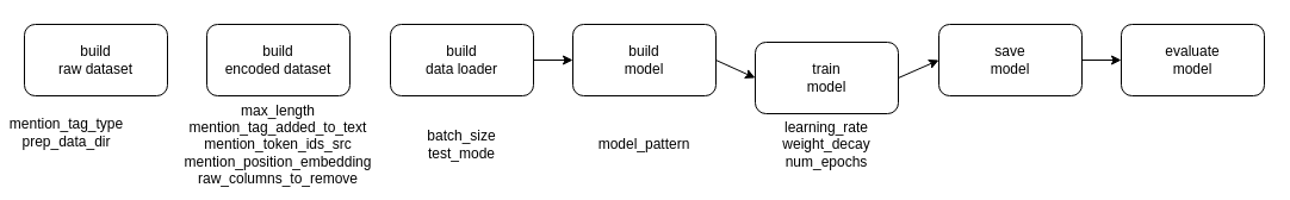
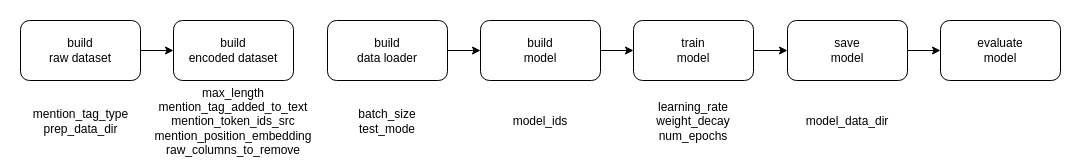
  <mxCell id="0" />
  <mxCell id="1" parent="0" />
  <mxCell id="2" value="build&lt;br&gt;raw dataset" style="rounded=1;whiteSpace=wrap;html=1;" vertex="1" parent="1"><mxGeometry x="20" y="20" width="120" height="60" as="geometry" /></mxCell>
  <mxCell id="3" value="build&lt;br&gt;encoded dataset" style="rounded=1;whiteSpace=wrap;html=1;" vertex="1" parent="1"><mxGeometry x="173" y="20" width="120" height="60" as="geometry" /></mxCell>
  <mxCell id="4" value="build&lt;br&gt;data loader" style="rounded=1;whiteSpace=wrap;html=1;" vertex="1" parent="1"><mxGeometry x="327" y="20" width="120" height="60" as="geometry" /></mxCell>
  <mxCell id="5" value="build&lt;br&gt;model" style="rounded=1;whiteSpace=wrap;html=1;" vertex="1" parent="1"><mxGeometry x="480" y="20" width="120" height="60" as="geometry" /></mxCell>
- <mxCell id="6" value="train&lt;br&gt;model" style="rounded=1;whiteSpace=wrap;html=1;" vertex="1" parent="1"><mxGeometry x="633" y="35" width="120" height="60" as="geometry" /></mxCell>
+ <mxCell id="6" value="train&lt;br&gt;model" style="rounded=1;whiteSpace=wrap;html=1;" vertex="1" parent="1"><mxGeometry x="633" y="20" width="120" height="60" as="geometry" /></mxCell>
  <mxCell id="7" value="save&lt;br&gt;model" style="rounded=1;whiteSpace=wrap;html=1;" vertex="1" parent="1"><mxGeometry x="787" y="20" width="120" height="60" as="geometry" /></mxCell>
  <mxCell id="8" value="evaluate&lt;br&gt;model" style="rounded=1;whiteSpace=wrap;html=1;" vertex="1" parent="1"><mxGeometry x="940" y="20" width="120" height="60" as="geometry" /></mxCell>
  <mxCell id="9" value="" style="endArrow=classic;html=1;rounded=0;exitX=1;exitY=0.5;exitDx=0;exitDy=0;entryX=0;entryY=0.5;entryDx=0;entryDy=0;" edge="1" parent="1" source="4" target="5"><mxGeometry width="50" height="50" relative="1" as="geometry"><mxPoint x="610" y="330" as="sourcePoint" /><mxPoint x="660" y="280" as="targetPoint" /></mxGeometry></mxCell>
  <mxCell id="10" value="" style="endArrow=classic;html=1;rounded=0;exitX=1;exitY=0.5;exitDx=0;exitDy=0;entryX=0;entryY=0.5;entryDx=0;entryDy=0;" edge="1" parent="1" source="5" target="6"><mxGeometry width="50" height="50" relative="1" as="geometry"><mxPoint x="610" y="330" as="sourcePoint" /><mxPoint x="660" y="280" as="targetPoint" /></mxGeometry></mxCell>
  <mxCell id="11" value="" style="endArrow=classic;html=1;rounded=0;exitX=1;exitY=0.5;exitDx=0;exitDy=0;entryX=0;entryY=0.5;entryDx=0;entryDy=0;" edge="1" parent="1" source="6" target="7"><mxGeometry width="50" height="50" relative="1" as="geometry"><mxPoint x="750" y="330" as="sourcePoint" /><mxPoint x="800" y="280" as="targetPoint" /></mxGeometry></mxCell>
  <mxCell id="12" value="" style="endArrow=classic;html=1;rounded=0;exitX=1;exitY=0.5;exitDx=0;exitDy=0;entryX=0;entryY=0.5;entryDx=0;entryDy=0;" edge="1" parent="1" source="7" target="8"><mxGeometry width="50" height="50" relative="1" as="geometry"><mxPoint x="880" y="330" as="sourcePoint" /><mxPoint x="930" y="280" as="targetPoint" /></mxGeometry></mxCell>
- <mxCell id="14" value="mention_tag_type&lt;br&gt;prep_data_dir" style="text;html=1;strokeColor=none;fillColor=none;align=center;verticalAlign=middle;whiteSpace=wrap;rounded=0;" vertex="1" parent="1"><mxGeometry x="10.5" y="86" width="89" height="50" as="geometry" /></mxCell>
+ <mxCell id="13" value="" style="endArrow=classic;html=1;rounded=0;exitX=1;exitY=0.5;exitDx=0;exitDy=0;entryX=0;entryY=0.5;entryDx=0;entryDy=0;" edge="1" parent="1" source="2" target="3"><mxGeometry width="50" height="50" relative="1" as="geometry"><mxPoint x="270" y="330" as="sourcePoint" /><mxPoint x="320" y="280" as="targetPoint" /></mxGeometry></mxCell>
+ <mxCell id="14" value="mention_tag_type&lt;br&gt;prep_data_dir" style="text;html=1;strokeColor=none;fillColor=none;align=center;verticalAlign=middle;whiteSpace=wrap;rounded=0;" vertex="1" parent="1"><mxGeometry x="35.5" y="96" width="89" height="50" as="geometry" /></mxCell>
  <mxCell id="15" value="max_length&lt;br&gt;mention_tag_added_to_text&lt;br&gt;mention_token_ids_src&lt;br&gt;mention_position_embedding&lt;br&gt;raw_columns_to_remove" style="text;html=1;strokeColor=none;fillColor=none;align=center;verticalAlign=middle;whiteSpace=wrap;rounded=0;" vertex="1" parent="1"><mxGeometry x="203" y="106" width="60" height="30" as="geometry" /></mxCell>
  <mxCell id="16" value="batch_size&lt;br&gt;test_mode" style="text;html=1;strokeColor=none;fillColor=none;align=center;verticalAlign=middle;whiteSpace=wrap;rounded=0;" vertex="1" parent="1"><mxGeometry x="357" y="106" width="60" height="30" as="geometry" /></mxCell>
- <mxCell id="17" value="model_pattern" style="text;html=1;strokeColor=none;fillColor=none;align=center;verticalAlign=middle;whiteSpace=wrap;rounded=0;" vertex="1" parent="1"><mxGeometry x="510" y="106" width="60" height="30" as="geometry" /></mxCell>
+ <mxCell id="17" value="model_ids" style="text;html=1;strokeColor=none;fillColor=none;align=center;verticalAlign=middle;whiteSpace=wrap;rounded=0;" vertex="1" parent="1"><mxGeometry x="510" y="106" width="60" height="30" as="geometry" /></mxCell>
  <mxCell id="18" value="learning_rate&lt;br&gt;weight_decay&lt;br&gt;num_epochs" style="text;html=1;strokeColor=none;fillColor=none;align=center;verticalAlign=middle;whiteSpace=wrap;rounded=0;" vertex="1" parent="1"><mxGeometry x="663" y="106" width="60" height="30" as="geometry" /></mxCell>
+ <mxCell id="19" value="model_data_dir" style="text;html=1;strokeColor=none;fillColor=none;align=center;verticalAlign=middle;whiteSpace=wrap;rounded=0;" vertex="1" parent="1"><mxGeometry x="817" y="106" width="60" height="30" as="geometry" /></mxCell>
